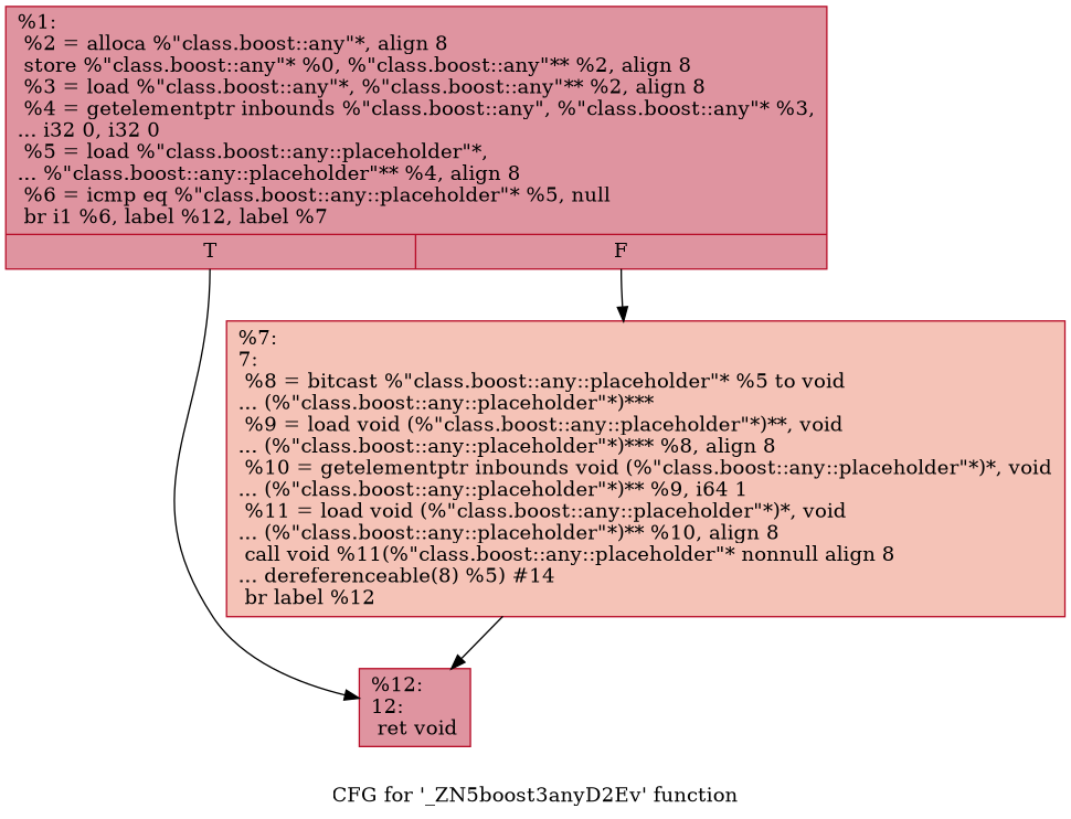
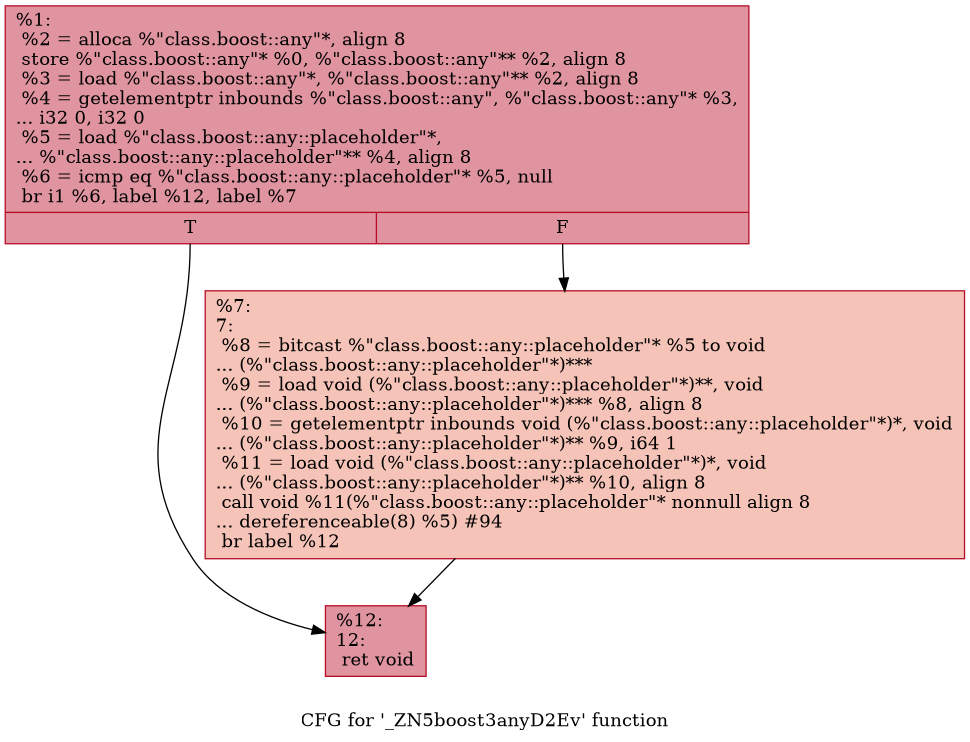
  digraph {
    label="CFG for '_ZN5boost3anyD2Ev' function"
    node [color="#b70d28ff" fillcolor="#b70d2870" shape=record style=filled]
    n1 [label="{%1:\l  %2 = alloca %\"class.boost::any\"*, align 8\l  store %\"class.boost::any\"* %0, %\"class.boost::any\"** %2, align 8\l  %3 = load %\"class.boost::any\"*, %\"class.boost::any\"** %2, align 8\l  %4 = getelementptr inbounds %\"class.boost::any\", %\"class.boost::any\"* %3,\l... i32 0, i32 0\l  %5 = load %\"class.boost::any::placeholder\"*,\l... %\"class.boost::any::placeholder\"** %4, align 8\l  %6 = icmp eq %\"class.boost::any::placeholder\"* %5, null\l  br i1 %6, label %12, label %7\l|{<s0>T|<s1>F}}"]
    n2 [label="{%12:\l12:                                               \l  ret void\l}"]
-   n3 [fillcolor="#e8765c70" label="{%7:\l7:                                                \l  %8 = bitcast %\"class.boost::any::placeholder\"* %5 to void\l... (%\"class.boost::any::placeholder\"*)***\l  %9 = load void (%\"class.boost::any::placeholder\"*)**, void\l... (%\"class.boost::any::placeholder\"*)*** %8, align 8\l  %10 = getelementptr inbounds void (%\"class.boost::any::placeholder\"*)*, void\l... (%\"class.boost::any::placeholder\"*)** %9, i64 1\l  %11 = load void (%\"class.boost::any::placeholder\"*)*, void\l... (%\"class.boost::any::placeholder\"*)** %10, align 8\l  call void %11(%\"class.boost::any::placeholder\"* nonnull align 8\l... dereferenceable(8) %5) #14\l  br label %12\l}"]
+   n3 [fillcolor="#e8765c70" label="{%7:\l7:                                                \l  %8 = bitcast %\"class.boost::any::placeholder\"* %5 to void\l... (%\"class.boost::any::placeholder\"*)***\l  %9 = load void (%\"class.boost::any::placeholder\"*)**, void\l... (%\"class.boost::any::placeholder\"*)*** %8, align 8\l  %10 = getelementptr inbounds void (%\"class.boost::any::placeholder\"*)*, void\l... (%\"class.boost::any::placeholder\"*)** %9, i64 1\l  %11 = load void (%\"class.boost::any::placeholder\"*)*, void\l... (%\"class.boost::any::placeholder\"*)** %10, align 8\l  call void %11(%\"class.boost::any::placeholder\"* nonnull align 8\l... dereferenceable(8) %5) #94\l  br label %12\l}"]
    n1 -> n2 [tailport=s0]
    n1 -> n3 [tailport=s1]
    n3 -> n2
  }
